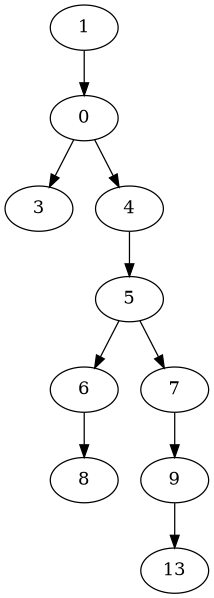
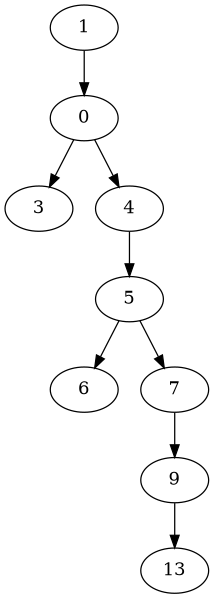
  digraph {
    node [alpha=0.05]
    1 [alpha=0.17 expect_size=2679761000672002048]
    n2 [alpha=0.01 expect_size=2335762974549830 label=0]
    3 [expect_size=224955755936658489344]
    4 [expect_size=6407267296007452]
    5 [expect_size=1743483792710145]
    6 [alpha=0.20 expect_size=100264348135825866752]
    7 [alpha=0.07 expect_size=2389833150365696000]
-   8 [alpha=0.07 expect_size=58275705878737976]
    9 [alpha=0.14 expect_size=6017971419101528064]
    n10 [alpha=0.15 expect_size=183279966025708208128 label=13]
    1 -> n2
    n2 -> 3
    n2 -> 4
    4 -> 5
    5 -> 6
    5 -> 7
-   6 -> 8
    7 -> 9
    9 -> n10
  }
